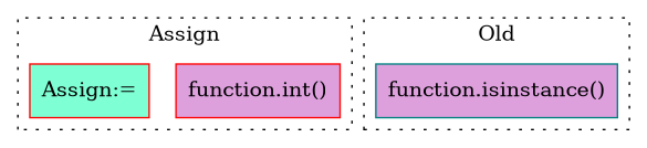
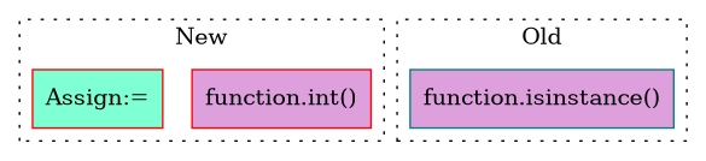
  digraph {
    node [a=75 shape=box style=filled fillcolor=plum color=red]
    n1 [l="4,1" label="function.int()" s="15847,15857"]
    n2 [a=68 l=23 label="Assign:=" s=15557 fillcolor=aquamarine]
    n3 [l="11,1" label="function.isinstance()" s="10750,10775" color=teal]
    subgraph cluster_1 {
-     label=Assign
+     label=New
      style=dotted
      n1
      n2
    }
    subgraph cluster_2 {
      label=Old
      style=dotted
      n3
    }
  }
